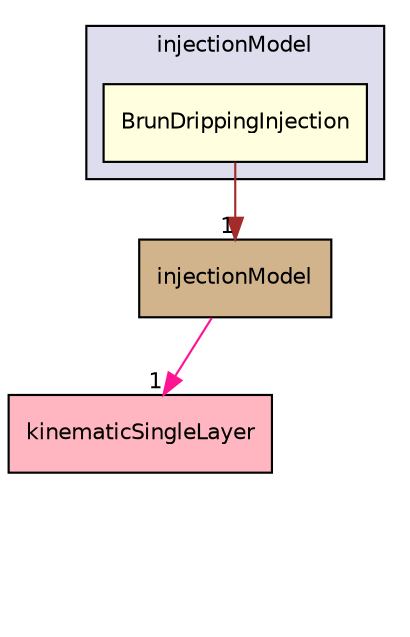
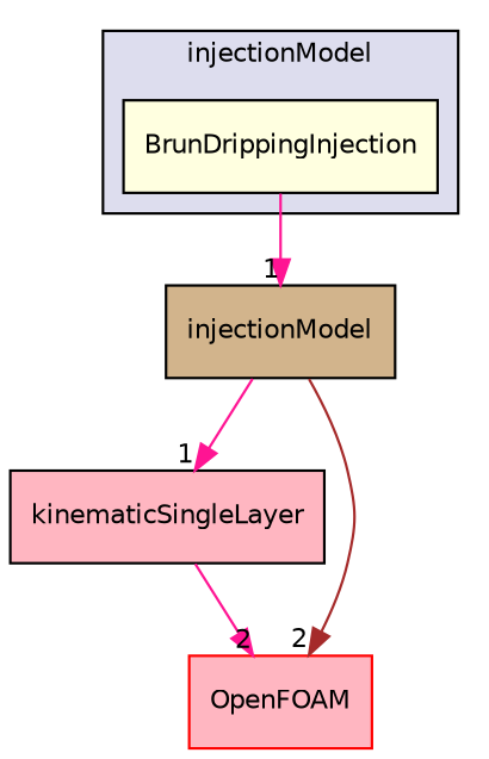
  digraph {
    compound=true
    node [fillcolor=lightpink fontname=Helvetica fontsize=10 shape=box style=filled]
    edge [color=brown headlabel=1 labeldistance=1.5 labelfontname=Helvetica labelfontsize=10]
    n1 [fillcolor=lightyellow label=BrunDrippingInjection pencolor=black]
    n2 [fillcolor=tan label=injectionModel]
    n3 [label=kinematicSingleLayer]
+   n4 [color=red label=OpenFOAM]
    subgraph cluster_1 {
      bgcolor="#ddddee"
      fontname=Helvetica
      fontsize=10
      label=injectionModel
      pencolor=black
      n1
    }
-   n1 -> n2
+   n1 -> n2 [color=deeppink]
    n2 -> n3 [color=deeppink]
+   n2 -> n4 [headlabel=2]
+   n3 -> n4 [color=deeppink headlabel=2]
  }
